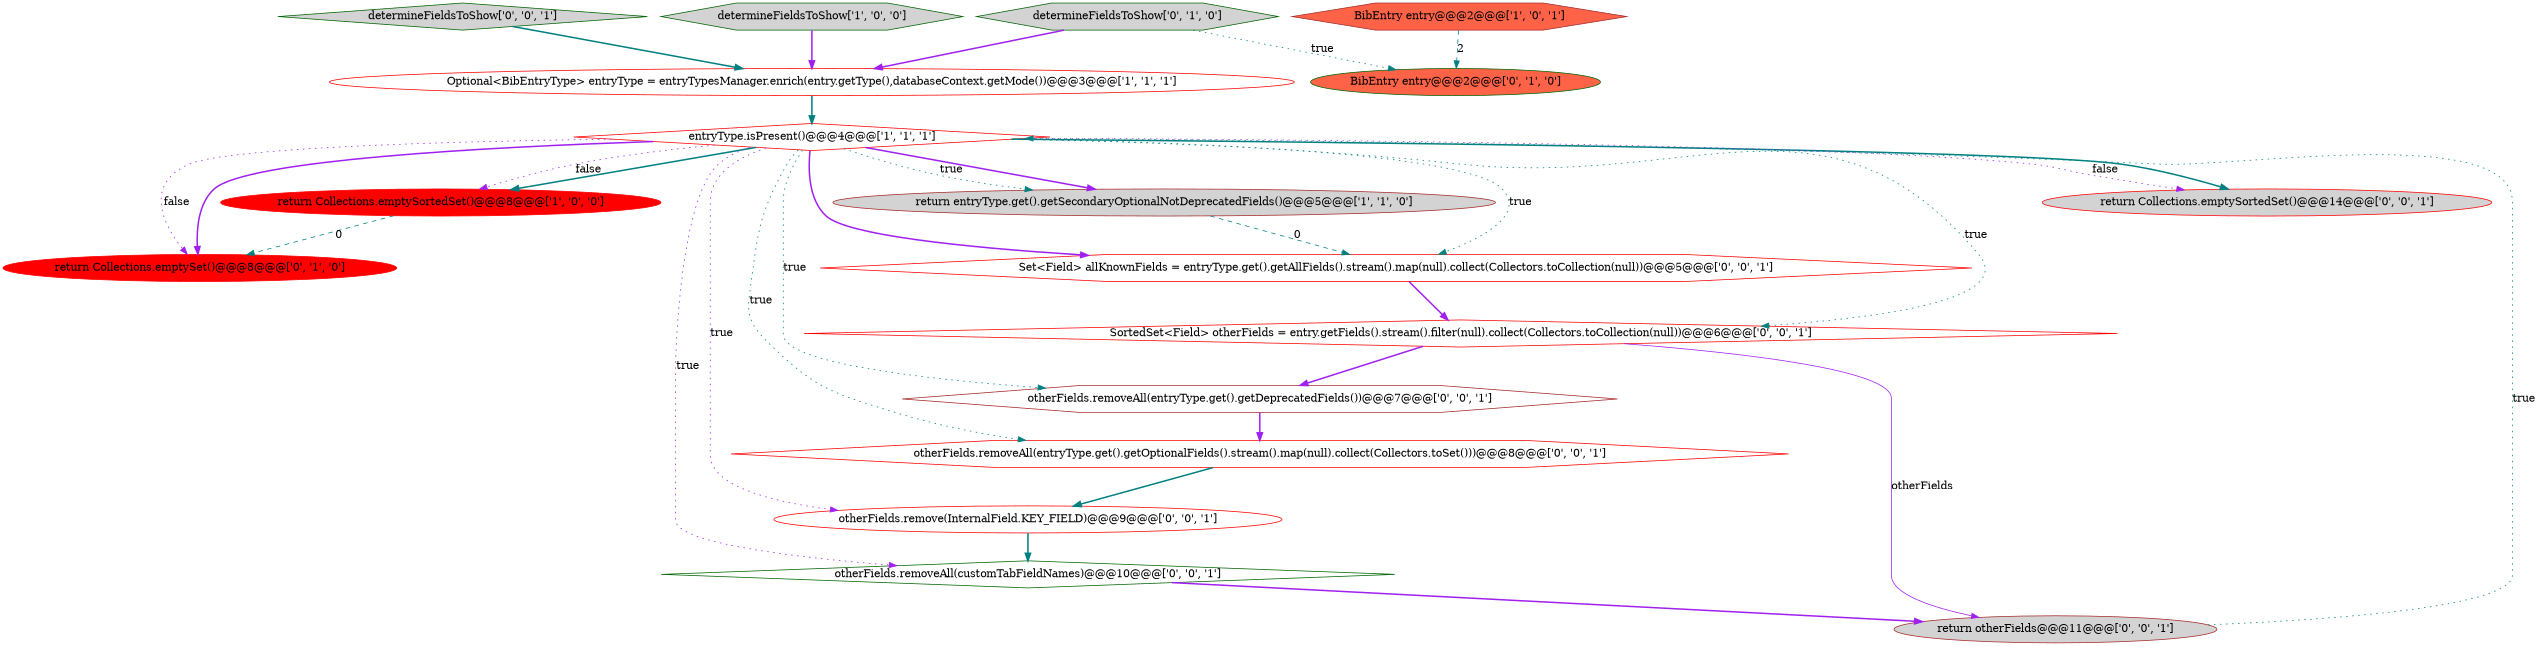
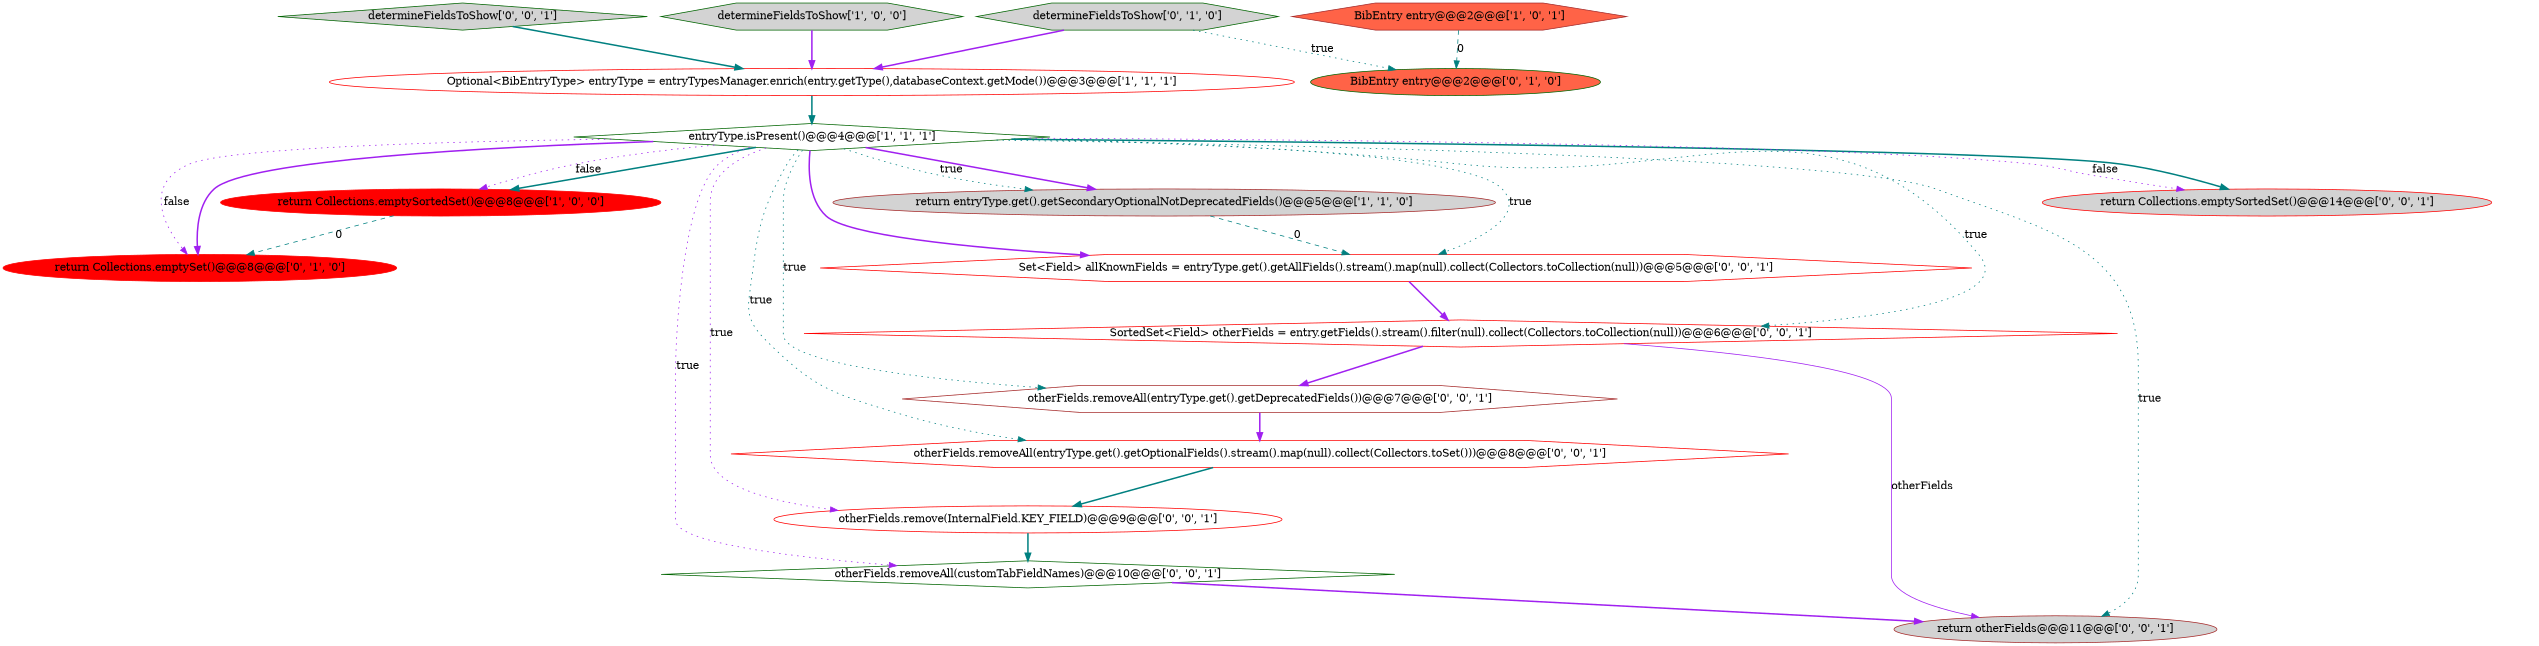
  digraph {
    node [color=red fillcolor=white shape=ellipse style=filled]
    edge [color=teal style=bold]
    n1 [color=darkgreen fillcolor=lightgray label="determineFieldsToShow['0', '0', '1']" shape=diamond]
    n2 [label="Optional<BibEntryType> entryType = entryTypesManager.enrich(entry.getType(),databaseContext.getMode())@@@3@@@['1', '1', '1']"]
-   n3 [label="entryType.isPresent()@@@4@@@['1', '1', '1']" shape=diamond]
+   n3 [color=darkgreen label="entryType.isPresent()@@@4@@@['1', '1', '1']" shape=diamond]
    n4 [color=brown fillcolor=tomato label="BibEntry entry@@@2@@@['1', '0', '1']" shape=hexagon]
    n5 [color=darkgreen fillcolor=tomato label="BibEntry entry@@@2@@@['0', '1', '0']"]
    n6 [fillcolor=red label="return Collections.emptySortedSet()@@@8@@@['1', '0', '0']"]
    n7 [fillcolor=red label="return Collections.emptySet()@@@8@@@['0', '1', '0']"]
    n8 [label="otherFields.removeAll(entryType.get().getOptionalFields().stream().map(null).collect(Collectors.toSet()))@@@8@@@['0', '0', '1']" shape=hexagon]
    n9 [label="otherFields.remove(InternalField.KEY_FIELD)@@@9@@@['0', '0', '1']"]
    n10 [color=darkgreen label="otherFields.removeAll(customTabFieldNames)@@@10@@@['0', '0', '1']" shape=diamond]
    n11 [color=brown fillcolor=lightgray label="return otherFields@@@11@@@['0', '0', '1']"]
    n12 [color=darkgreen fillcolor=lightgray label="determineFieldsToShow['0', '1', '0']" shape=hexagon]
    n13 [label="SortedSet<Field> otherFields = entry.getFields().stream().filter(null).collect(Collectors.toCollection(null))@@@6@@@['0', '0', '1']" shape=diamond]
    n14 [color=brown label="otherFields.removeAll(entryType.get().getDeprecatedFields())@@@7@@@['0', '0', '1']" shape=hexagon]
    n15 [color=brown fillcolor=lightgray label="return entryType.get().getSecondaryOptionalNotDeprecatedFields()@@@5@@@['1', '1', '0']"]
    n16 [label="Set<Field> allKnownFields = entryType.get().getAllFields().stream().map(null).collect(Collectors.toCollection(null))@@@5@@@['0', '0', '1']" shape=hexagon]
    n17 [fillcolor=lightgray label="return Collections.emptySortedSet()@@@14@@@['0', '0', '1']"]
    n18 [color=darkgreen fillcolor=lightgray label="determineFieldsToShow['1', '0', '0']" shape=hexagon]
    n1 -> n2
    n2 -> n3
    n3 -> n6
    n3 -> n6 [color=purple label=false style=dotted]
    n3 -> n7 [color=purple label=false style=dotted]
    n3 -> n7 [color=purple]
    n3 -> n8 [label=true style=dotted]
    n3 -> n9 [color=purple label=true style=dotted]
    n3 -> n10 [color=purple label=true style=dotted]
-   n11 -> n3 [label=true style=dotted]
+   n3 -> n11 [label=true style=dotted]
    n3 -> n13 [label=true style=dotted]
    n3 -> n14 [label=true style=dotted]
    n3 -> n15 [color=purple]
    n3 -> n15 [label=true style=dotted]
    n3 -> n16 [label=true style=dotted]
    n3 -> n16 [color=purple]
    n3 -> n17
    n3 -> n17 [color=purple label=false style=dotted]
-   n4 -> n5 [label=2 style=dashed]
+   n4 -> n5 [label=0 style=dashed]
    n6 -> n7 [label=0 style=dashed]
    n8 -> n9
    n9 -> n10
    n10 -> n11 [color=purple]
    n12 -> n2 [color=purple]
    n12 -> n5 [label=true style=dotted]
    n13 -> n11 [color=purple label=otherFields style=solid]
    n13 -> n14 [color=purple]
    n14 -> n8 [color=purple]
    n15 -> n16 [label=0 style=dashed]
    n16 -> n13 [color=purple]
    n18 -> n2 [color=purple]
  }
